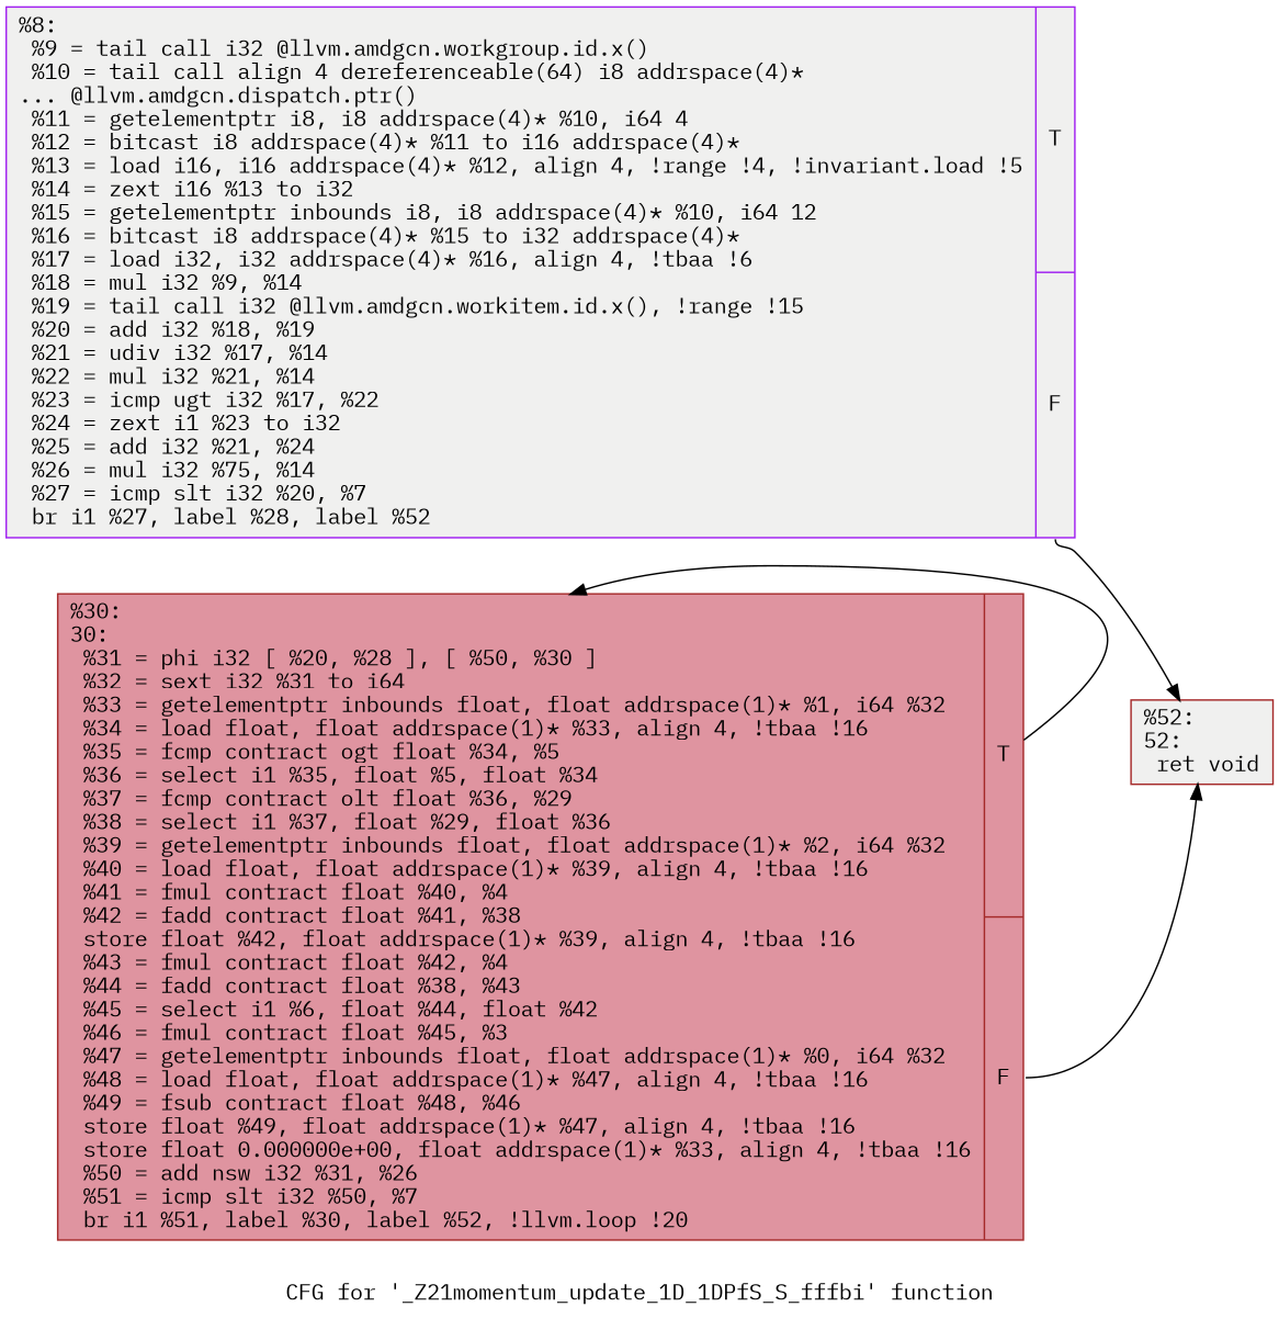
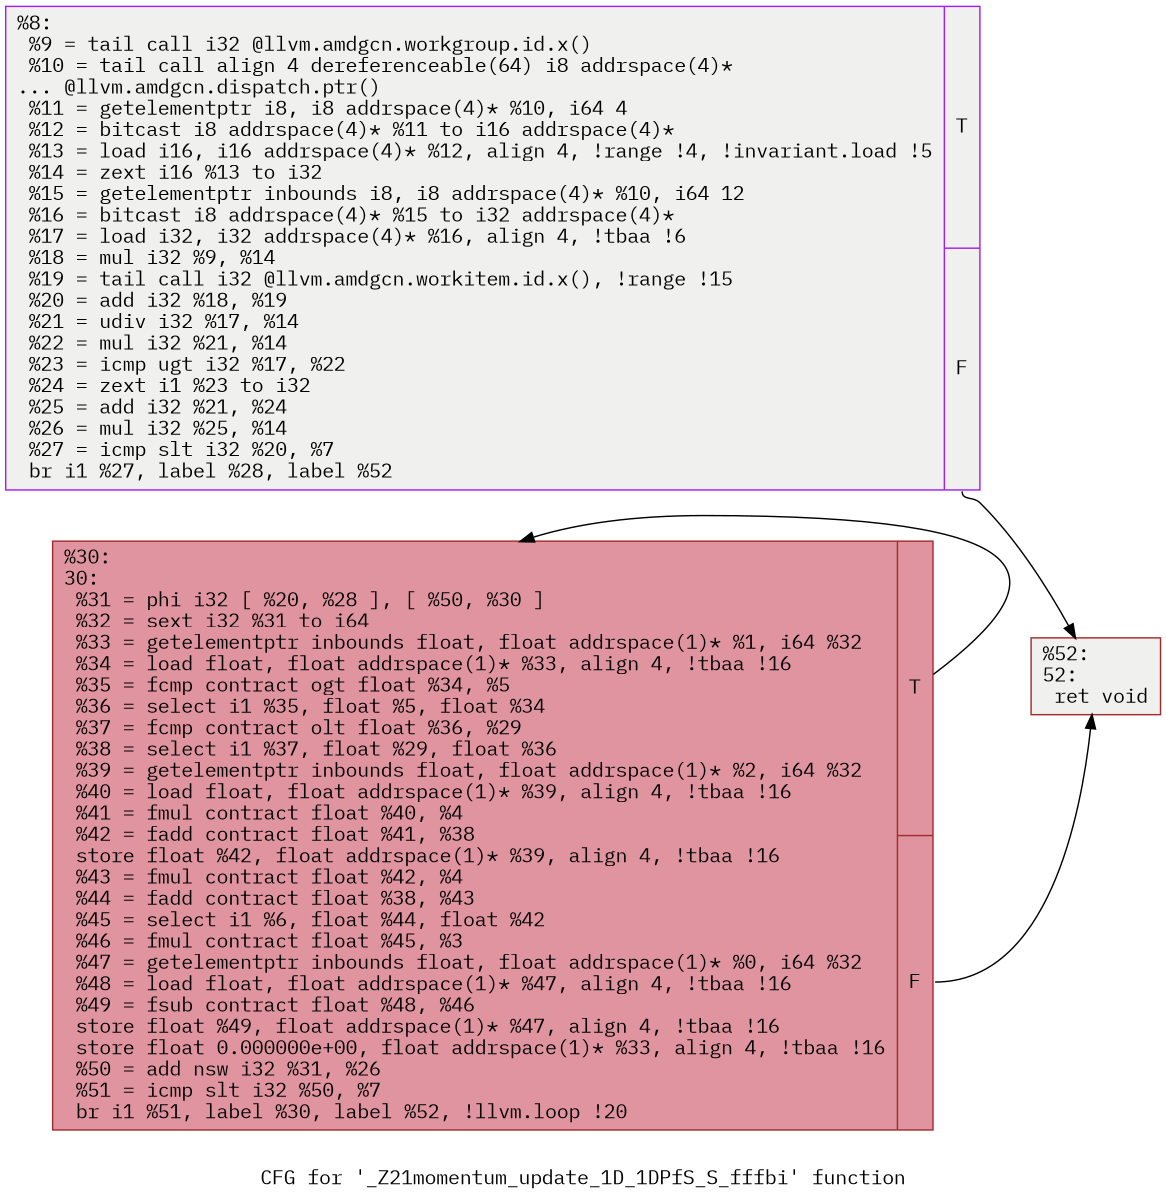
  digraph {
    fontname="IBM Plex Mono"
    label="CFG for '_Z21momentum_update_1D_1DPfS_S_fffbi' function"
    rankdir=LR
    node [color=brown fillcolor="#dedcdb70" fontname="IBM Plex Mono" shape=record style=filled]
    edge [fontname="IBM Plex Mono" tailport=s1]
-   n1 [color=purple label="{%8:\l  %9 = tail call i32 @llvm.amdgcn.workgroup.id.x()\l  %10 = tail call align 4 dereferenceable(64) i8 addrspace(4)*\l... @llvm.amdgcn.dispatch.ptr()\l  %11 = getelementptr i8, i8 addrspace(4)* %10, i64 4\l  %12 = bitcast i8 addrspace(4)* %11 to i16 addrspace(4)*\l  %13 = load i16, i16 addrspace(4)* %12, align 4, !range !4, !invariant.load !5\l  %14 = zext i16 %13 to i32\l  %15 = getelementptr inbounds i8, i8 addrspace(4)* %10, i64 12\l  %16 = bitcast i8 addrspace(4)* %15 to i32 addrspace(4)*\l  %17 = load i32, i32 addrspace(4)* %16, align 4, !tbaa !6\l  %18 = mul i32 %9, %14\l  %19 = tail call i32 @llvm.amdgcn.workitem.id.x(), !range !15\l  %20 = add i32 %18, %19\l  %21 = udiv i32 %17, %14\l  %22 = mul i32 %21, %14\l  %23 = icmp ugt i32 %17, %22\l  %24 = zext i1 %23 to i32\l  %25 = add i32 %21, %24\l  %26 = mul i32 %75, %14\l  %27 = icmp slt i32 %20, %7\l  br i1 %27, label %28, label %52\l|{<s0>T|<s1>F}}"]
+   n1 [color=purple label="{%8:\l  %9 = tail call i32 @llvm.amdgcn.workgroup.id.x()\l  %10 = tail call align 4 dereferenceable(64) i8 addrspace(4)*\l... @llvm.amdgcn.dispatch.ptr()\l  %11 = getelementptr i8, i8 addrspace(4)* %10, i64 4\l  %12 = bitcast i8 addrspace(4)* %11 to i16 addrspace(4)*\l  %13 = load i16, i16 addrspace(4)* %12, align 4, !range !4, !invariant.load !5\l  %14 = zext i16 %13 to i32\l  %15 = getelementptr inbounds i8, i8 addrspace(4)* %10, i64 12\l  %16 = bitcast i8 addrspace(4)* %15 to i32 addrspace(4)*\l  %17 = load i32, i32 addrspace(4)* %16, align 4, !tbaa !6\l  %18 = mul i32 %9, %14\l  %19 = tail call i32 @llvm.amdgcn.workitem.id.x(), !range !15\l  %20 = add i32 %18, %19\l  %21 = udiv i32 %17, %14\l  %22 = mul i32 %21, %14\l  %23 = icmp ugt i32 %17, %22\l  %24 = zext i1 %23 to i32\l  %25 = add i32 %21, %24\l  %26 = mul i32 %25, %14\l  %27 = icmp slt i32 %20, %7\l  br i1 %27, label %28, label %52\l|{<s0>T|<s1>F}}"]
    n2 [label="{%52:\l52:                                               \l  ret void\l}"]
    n3 [fillcolor="#b70d2870" label="{%30:\l30:                                               \l  %31 = phi i32 [ %20, %28 ], [ %50, %30 ]\l  %32 = sext i32 %31 to i64\l  %33 = getelementptr inbounds float, float addrspace(1)* %1, i64 %32\l  %34 = load float, float addrspace(1)* %33, align 4, !tbaa !16\l  %35 = fcmp contract ogt float %34, %5\l  %36 = select i1 %35, float %5, float %34\l  %37 = fcmp contract olt float %36, %29\l  %38 = select i1 %37, float %29, float %36\l  %39 = getelementptr inbounds float, float addrspace(1)* %2, i64 %32\l  %40 = load float, float addrspace(1)* %39, align 4, !tbaa !16\l  %41 = fmul contract float %40, %4\l  %42 = fadd contract float %41, %38\l  store float %42, float addrspace(1)* %39, align 4, !tbaa !16\l  %43 = fmul contract float %42, %4\l  %44 = fadd contract float %38, %43\l  %45 = select i1 %6, float %44, float %42\l  %46 = fmul contract float %45, %3\l  %47 = getelementptr inbounds float, float addrspace(1)* %0, i64 %32\l  %48 = load float, float addrspace(1)* %47, align 4, !tbaa !16\l  %49 = fsub contract float %48, %46\l  store float %49, float addrspace(1)* %47, align 4, !tbaa !16\l  store float 0.000000e+00, float addrspace(1)* %33, align 4, !tbaa !16\l  %50 = add nsw i32 %31, %26\l  %51 = icmp slt i32 %50, %7\l  br i1 %51, label %30, label %52, !llvm.loop !20\l|{<s0>T|<s1>F}}"]
    n1 -> n2
    n3 -> n2
    n3 -> n3 [tailport=s0]
  }
